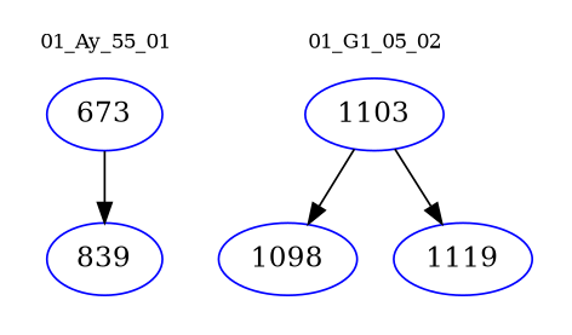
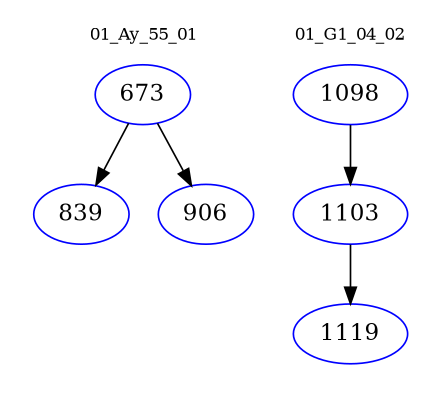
  digraph {
    node [color=blue]
    edge [color=black]
    n1 [label=673]
    n2 [label=839]
+   n3 [label=906]
    n4 [label=1103]
    n5 [label=1098]
    n6 [label=1119]
    subgraph cluster_1 {
      color=white
      fontsize=10
      label="01_Ay_55_01"
      n1
      n2
+     n3
    }
    subgraph cluster_2 {
      color=white
      fontsize=10
-     label="01_G1_05_02"
+     label="01_G1_04_02"
      n4
      n5
      n6
    }
    n1 -> n2
-   n4 -> n5
+   n1 -> n3
+   n5 -> n4
    n4 -> n6
  }
